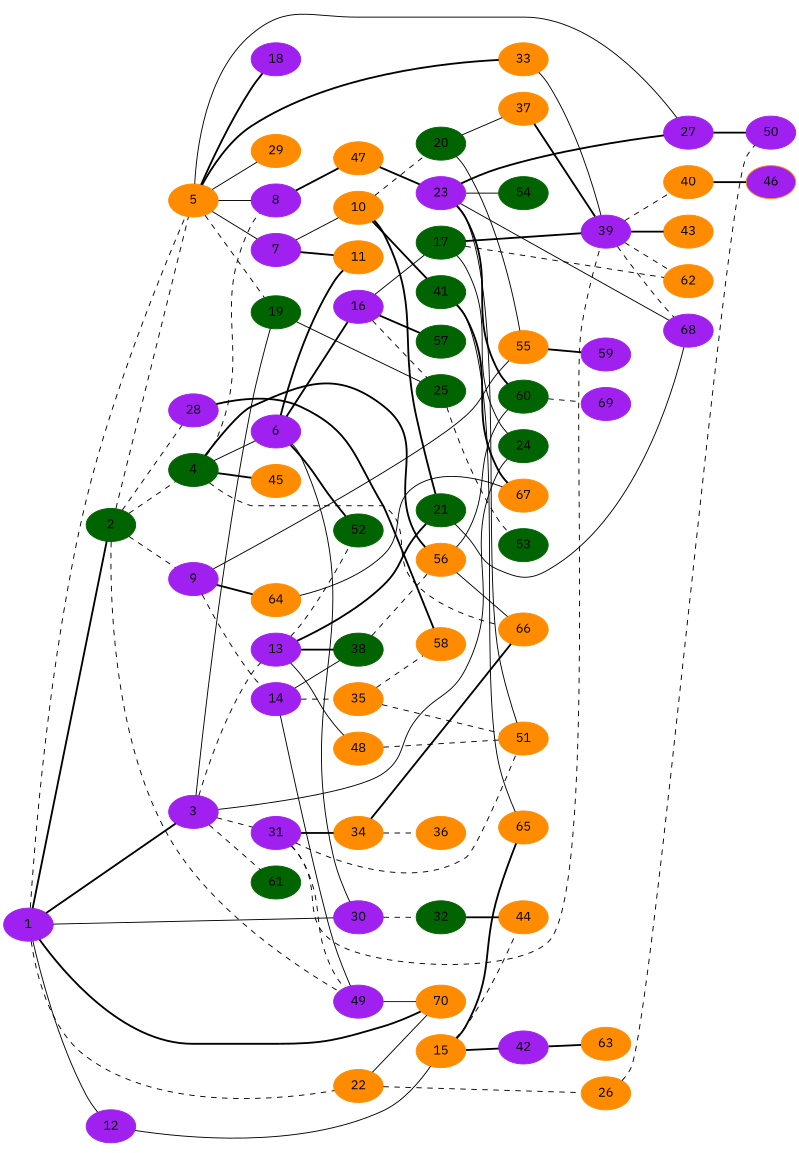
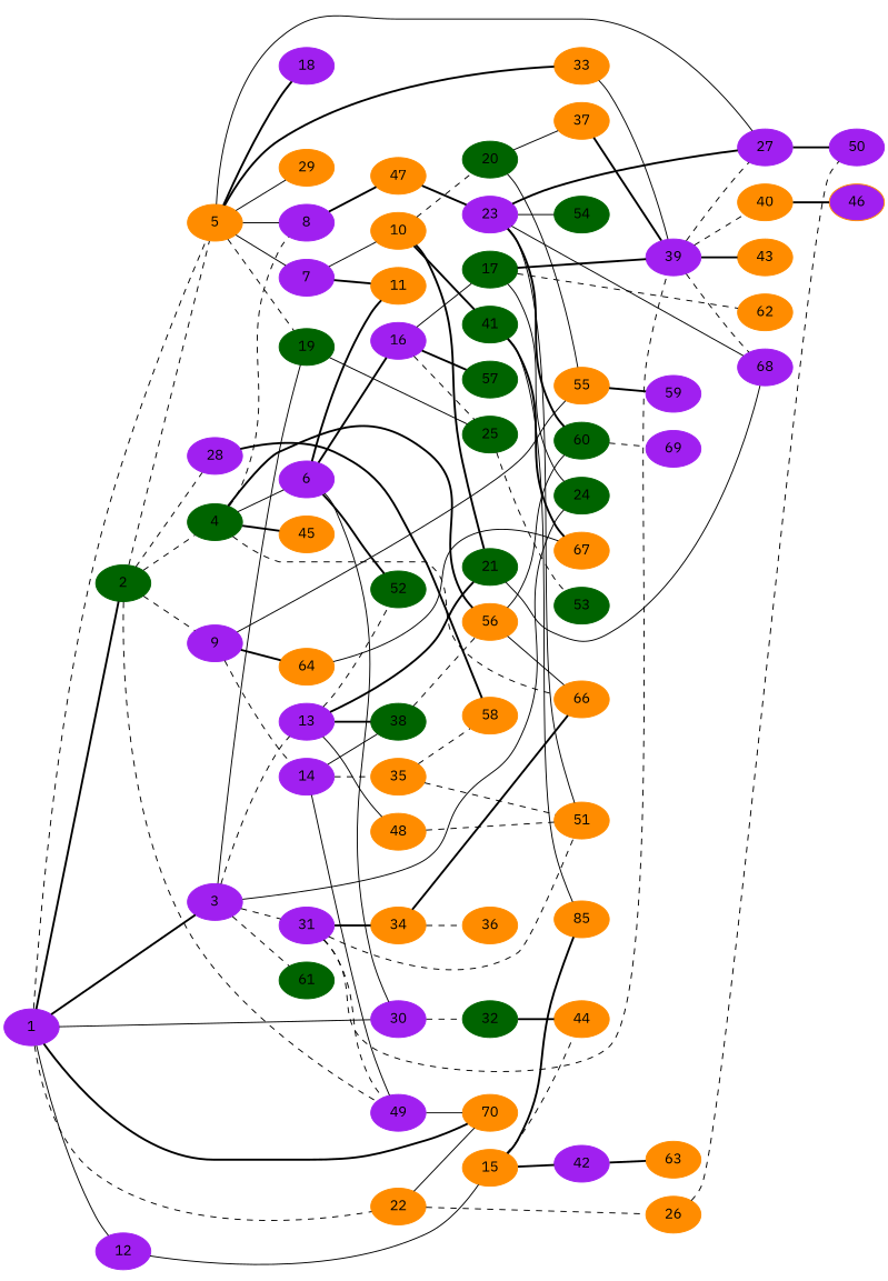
  graph {
    fontname="IBM Plex Sans"
    rankdir=LR
    node [color=darkorange fontname="IBM Plex Sans" style=filled]
    edge [fontname="IBM Plex Sans" style=dashed]
    1 [color=purple]
    2 [color=darkgreen]
    3 [color=purple]
    5
    12 [color=purple]
    22
    30 [color=purple]
    70
    4 [color=darkgreen]
    9 [color=purple]
    28 [color=purple]
    49 [color=purple]
    13 [color=purple]
    19 [color=darkgreen]
    24 [color=darkgreen]
    31 [color=purple]
    61 [color=darkgreen]
    8 [color=purple]
    7 [color=purple]
    18 [color=purple]
    27 [color=purple]
    29
    33
    15
    26
    32 [color=darkgreen]
    6 [color=purple]
    45
    56
    66
    14 [color=purple]
    55
    64
    58
    52 [color=darkgreen]
    21 [color=darkgreen]
    38 [color=darkgreen]
    48
    25 [color=darkgreen]
    39 [color=purple]
    51
    34
    11
    16 [color=purple]
    47
    60 [color=darkgreen]
    10
    50 [color=purple]
    17 [color=darkgreen]
    57 [color=darkgreen]
    20 [color=darkgreen]
    41 [color=darkgreen]
    23 [color=purple]
    68 [color=purple]
    54 [color=darkgreen]
    35
    59 [color=purple]
    67
    37
-   65
+   65 [label=85]
    42 [color=purple]
    44
    63
    62
    53 [color=darkgreen]
    40
    43
    69 [color=purple]
    36
    46 [fillcolor=purple]
    1 -- 2 [style=bold]
    1 -- 3 [style=bold]
    1 -- 5
    1 -- 12 [style=solid]
    1 -- 22
    1 -- 30 [style=solid]
    1 -- 70 [style=bold]
    2 -- 5
    2 -- 4
    2 -- 9
    2 -- 28
    2 -- 49
    3 -- 13
    3 -- 19 [style=solid]
    3 -- 24 [style=solid]
    3 -- 31
    3 -- 61
    5 -- 19
    5 -- 8 [style=solid]
    5 -- 7 [style=solid]
    5 -- 18 [style=bold]
    5 -- 27 [style=solid]
    5 -- 29 [style=solid]
    5 -- 33 [style=bold]
    12 -- 15 [style=solid]
    22 -- 70 [style=solid]
    22 -- 26
    30 -- 32
    4 -- 8
    4 -- 6 [style=solid]
    4 -- 45 [style=bold]
    4 -- 56 [style=bold]
    4 -- 66
    9 -- 14
    9 -- 55 [style=solid]
    9 -- 64 [style=bold]
    28 -- 58 [style=bold]
    49 -- 70 [style=solid]
    13 -- 52
    13 -- 21 [style=bold]
    13 -- 38 [style=bold]
    13 -- 48 [style=solid]
    19 -- 25 [style=solid]
    31 -- 49
    31 -- 39
    31 -- 51
    31 -- 34 [style=bold]
    8 -- 47 [style=bold]
    7 -- 11 [style=bold]
    7 -- 10 [style=solid]
    27 -- 50 [style=bold]
    33 -- 39 [style=solid]
    15 -- 65 [style=bold]
    15 -- 42 [style=bold]
    15 -- 44
    26 -- 50
    32 -- 44 [style=bold]
    6 -- 30 [style=solid]
    6 -- 52 [style=bold]
    6 -- 11 [style=bold]
    6 -- 16 [style=bold]
    56 -- 66 [style=solid]
    56 -- 60 [style=solid]
    14 -- 49 [style=solid]
    14 -- 38 [style=solid]
    14 -- 35
    55 -- 59 [style=bold]
    64 -- 67 [style=solid]
    21 -- 68 [style=solid]
    38 -- 56
    48 -- 51
    25 -- 53
    39 -- 68
-   39 -- 62
+   39 -- 27
    39 -- 40
    39 -- 43 [style=bold]
    34 -- 66 [style=bold]
    34 -- 36
    16 -- 25
    16 -- 17 [style=solid]
    16 -- 57 [style=bold]
    47 -- 23 [style=bold]
    60 -- 69
    10 -- 21 [style=bold]
    10 -- 20
    10 -- 41 [style=bold]
    17 -- 24 [style=solid]
    17 -- 39 [style=bold]
    17 -- 62
    20 -- 55 [style=solid]
    20 -- 37 [style=solid]
    41 -- 67 [style=bold]
    41 -- 65 [style=solid]
    23 -- 27 [style=bold]
    23 -- 51 [style=solid]
    23 -- 60 [style=bold]
    23 -- 68 [style=solid]
    23 -- 54 [style=solid]
    35 -- 58
    35 -- 51
    37 -- 39 [style=bold]
    42 -- 63 [style=bold]
    40 -- 46 [style=bold]
  }
